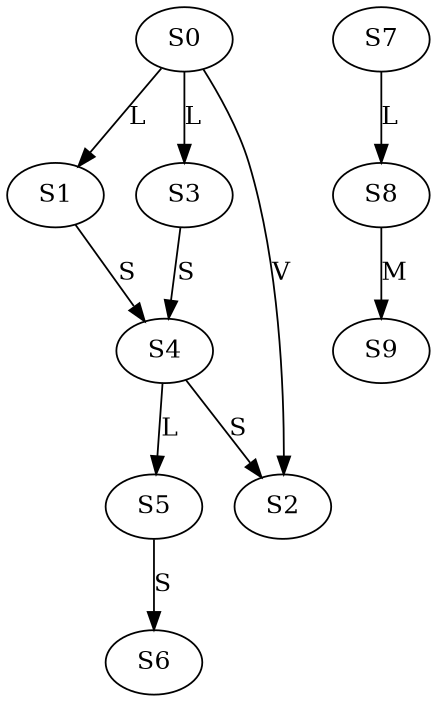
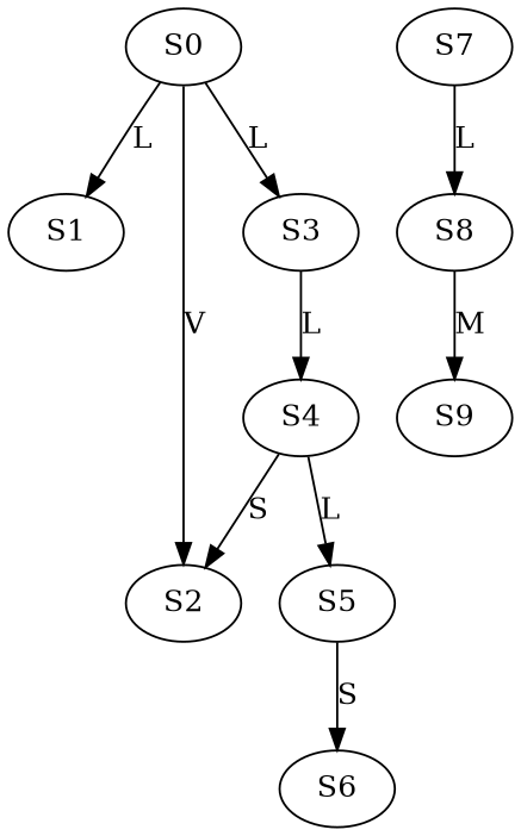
  strict digraph {
    fontname="DejaVu Serif"
    node [fontname="DejaVu Serif"]
    edge [fontname="DejaVu Serif"]
    S0
    S1
    S2
    S3
    S4
    S5
    S6
    S7
    S8
    S9
    S0 -> S1 [label=L]
    S0 -> S2 [label=V]
    S0 -> S3 [label=L]
-   S1 -> S4 [label=S]
-   S3 -> S4 [label=S]
+   S3 -> S4 [label=L]
    S4 -> S2 [label=S]
    S4 -> S5 [label=L]
    S5 -> S6 [label=S]
    S7 -> S8 [label=L]
    S8 -> S9 [label=M]
  }
